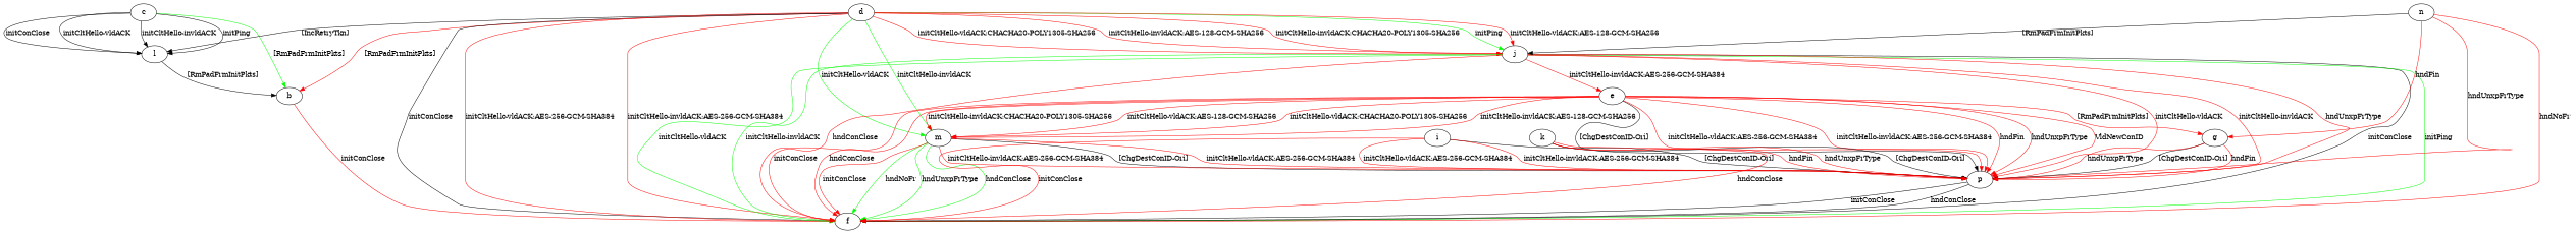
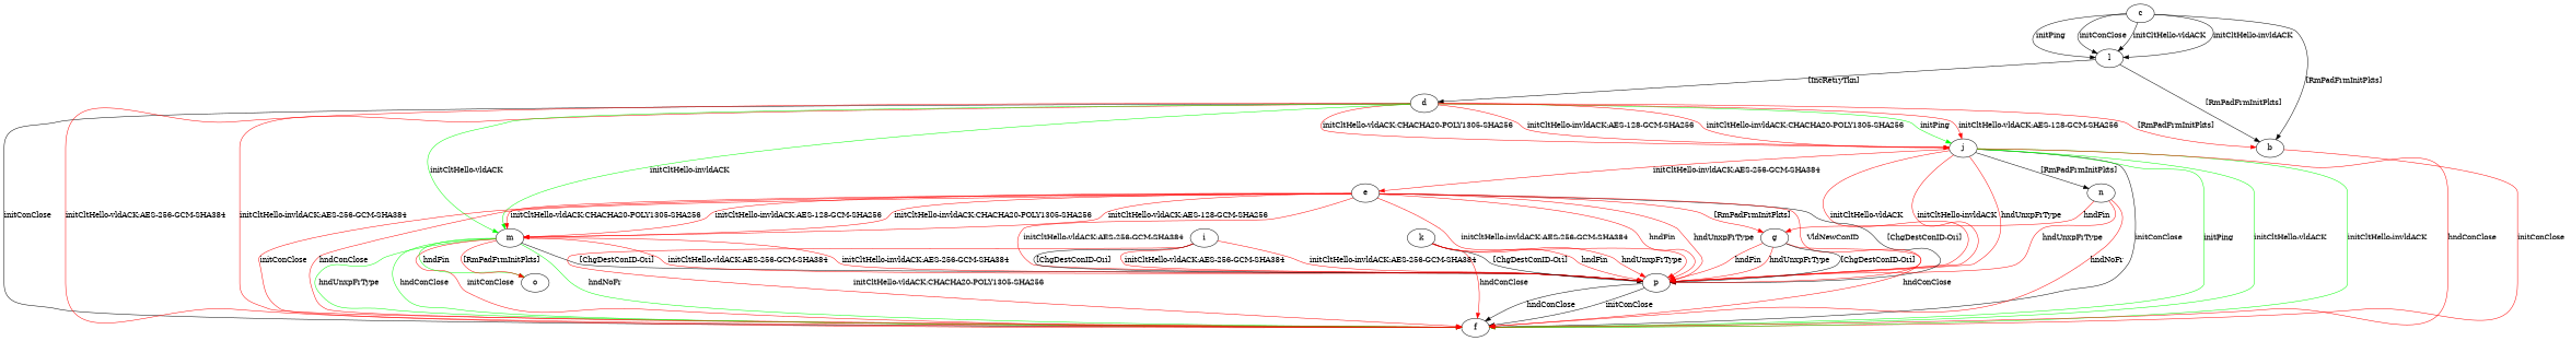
  digraph {
    edge [color=red]
    c
    b
    l
    f
    d
    j
    m
    e
    p
    n
+   o
    g
    i
    k
-   c -> b [label="[RmPadFrmInitPkts] " color=green]
+   c -> b [label="[RmPadFrmInitPkts] " color=""]
    c -> l [label="initPing " color=""]
    c -> l [label="initConClose " color=""]
    c -> l [label="initCltHello-vldACK " color=""]
    c -> l [label="initCltHello-invldACK " color=""]
    b -> f [label="initConClose "]
    l -> b [label="[RmPadFrmInitPkts] " color=""]
-   d -> l [label="[IncRetryTkn] " color=""]
+   l -> d [label="[IncRetryTkn] " color=""]
    d -> b [label="[RmPadFrmInitPkts] "]
    d -> f [label="initConClose " color=""]
    d -> f [label="initCltHello-vldACK:AES-256-GCM-SHA384 "]
    d -> f [label="initCltHello-invldACK:AES-256-GCM-SHA384 "]
    d -> j [color=green label="initPing "]
    d -> j [label="initCltHello-vldACK:AES-128-GCM-SHA256 "]
    d -> j [label="initCltHello-vldACK:CHACHA20-POLY1305-SHA256 "]
    d -> j [label="initCltHello-invldACK:AES-128-GCM-SHA256 "]
    d -> j [label="initCltHello-invldACK:CHACHA20-POLY1305-SHA256 "]
    d -> m [color=green label="initCltHello-vldACK "]
    d -> m [color=green label="initCltHello-invldACK "]
    j -> f [label="initConClose " color=""]
    j -> f [color=green label="initPing "]
    j -> f [color=green label="initCltHello-vldACK "]
    j -> f [color=green label="initCltHello-invldACK "]
    j -> f [label="hndConClose "]
    j -> e [label="initCltHello-invldACK:AES-256-GCM-SHA384 "]
    j -> p [label="initCltHello-vldACK "]
    j -> p [label="initCltHello-invldACK "]
    j -> p [label="hndUnxpFrType "]
-   n -> j [label="[RmPadFrmInitPkts] " color=""]
+   j -> n [label="[RmPadFrmInitPkts] " color=""]
    m -> f [color=green label="hndNoFr "]
    m -> f [color=green label="hndUnxpFrType "]
    m -> f [color=green label="hndConClose "]
    m -> f [label="initConClose "]
    m -> p [label="[ChgDestConID-Ori] " color=""]
    m -> p [label="initCltHello-vldACK:AES-256-GCM-SHA384 "]
    m -> p [label="initCltHello-invldACK:AES-256-GCM-SHA384 "]
+   m -> o [color=green label="hndFin "]
+   m -> o [label="[RmPadFrmInitPkts] "]
    e -> f [label="initConClose "]
    e -> f [label="hndConClose "]
    e -> m [label="initCltHello-vldACK:AES-128-GCM-SHA256 "]
    e -> m [label="initCltHello-vldACK:CHACHA20-POLY1305-SHA256 "]
    e -> m [label="initCltHello-invldACK:AES-128-GCM-SHA256 "]
    e -> m [label="initCltHello-invldACK:CHACHA20-POLY1305-SHA256 "]
    e -> p [label="[ChgDestConID-Ori] " color=""]
    e -> p [label="initCltHello-vldACK:AES-256-GCM-SHA384 "]
    e -> p [label="initCltHello-invldACK:AES-256-GCM-SHA384 "]
    e -> p [label="hndFin "]
    e -> p [label="hndUnxpFrType "]
    e -> p [label="VldNewConID "]
    e -> g [label="[RmPadFrmInitPkts] "]
    p -> f [label="initConClose " color=""]
    p -> f [label="hndConClose " color=""]
    n -> f [label="hndNoFr "]
    n -> p [label="hndUnxpFrType "]
    n -> g [label="hndFin "]
+   g -> f [label="hndConClose "]
    g -> p [label="[ChgDestConID-Ori] " color=""]
    g -> p [label="hndFin "]
    g -> p [label="hndUnxpFrType "]
-   i -> f [label="initConClose "]
+   i -> f [label="initCltHello-vldACK:CHACHA20-POLY1305-SHA256 "]
    i -> p [label="[ChgDestConID-Ori] " color=""]
    i -> p [label="initCltHello-vldACK:AES-256-GCM-SHA384 "]
    i -> p [label="initCltHello-invldACK:AES-256-GCM-SHA384 "]
    k -> f [label="hndConClose "]
    k -> p [label="[ChgDestConID-Ori] " color=""]
    k -> p [label="hndFin "]
    k -> p [label="hndUnxpFrType "]
  }
